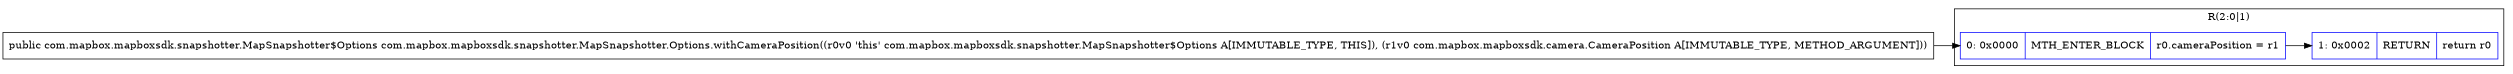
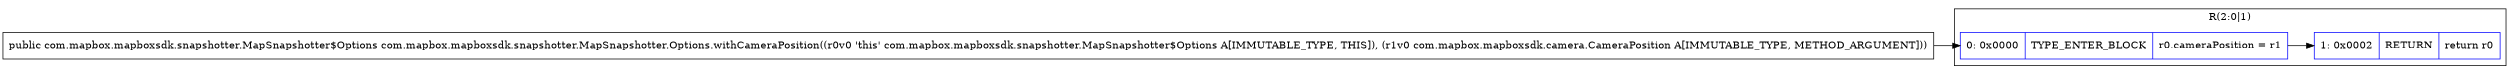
  digraph {
    rankdir=LR
    node [color=blue shape=record]
-   n1 [label="{0\:\ 0x0000|MTH_ENTER_BLOCK\l|r0.cameraPosition = r1\l}"]
+   n1 [label="{0\:\ 0x0000|TYPE_ENTER_BLOCK\l|r0.cameraPosition = r1\l}"]
    n2 [label="{1\:\ 0x0002|RETURN\l|return r0\l}"]
    n3 [label="{public com.mapbox.mapboxsdk.snapshotter.MapSnapshotter$Options com.mapbox.mapboxsdk.snapshotter.MapSnapshotter.Options.withCameraPosition((r0v0 'this' com.mapbox.mapboxsdk.snapshotter.MapSnapshotter$Options A[IMMUTABLE_TYPE, THIS]), (r1v0 com.mapbox.mapboxsdk.camera.CameraPosition A[IMMUTABLE_TYPE, METHOD_ARGUMENT])) }" color=""]
    subgraph cluster_1 {
      label="R(2:0|1)"
      n1
      n2
    }
    n1 -> n2
    n3 -> n1
  }
